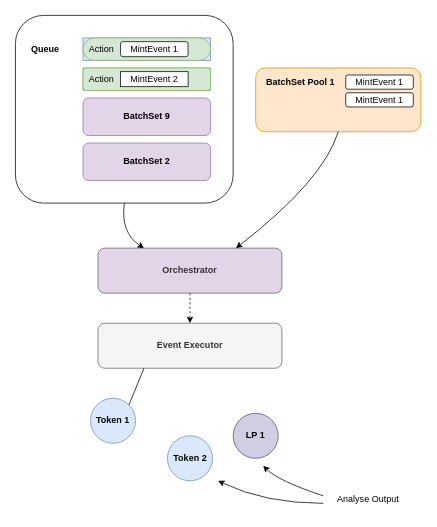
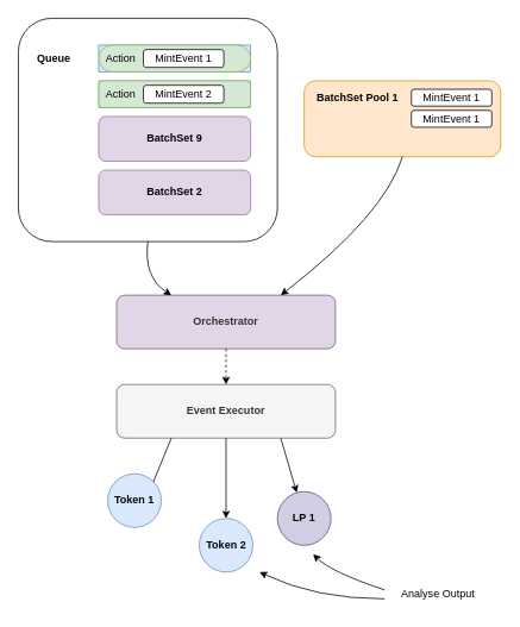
  <mxCell id="0" />
  <mxCell id="1" parent="0" />
  <mxCell id="2" value="" style="rounded=1;whiteSpace=wrap;html=1;" parent="1" vertex="1"><mxGeometry x="20" y="20" width="290" height="250" as="geometry" /></mxCell>
  <mxCell id="3" value="" style="group;fillColor=#dae8fc;strokeColor=#6c8ebf;" parent="1" vertex="1" connectable="0"><mxGeometry x="110" y="50" width="170" height="30" as="geometry" /></mxCell>
  <mxCell id="4" value="&amp;nbsp; Action&amp;nbsp;" style="rounded=1;whiteSpace=wrap;html=1;align=left;fillColor=#d5e8d4;strokeColor=#82b366;arcSize=50;" parent="3" vertex="1"><mxGeometry width="170" height="30" as="geometry" /></mxCell>
  <mxCell id="5" value="MintEvent 1" style="rounded=1;whiteSpace=wrap;html=1;" parent="3" vertex="1"><mxGeometry x="50" y="5" width="90" height="20" as="geometry" /></mxCell>
  <mxCell id="6" value="" style="group;fillColor=#d5e8d4;strokeColor=#82b366;" parent="1" vertex="1" connectable="0"><mxGeometry x="110" y="90" width="170" height="30" as="geometry" /></mxCell>
  <mxCell id="7" value="&amp;nbsp; Action&amp;nbsp;" style="rounded=1;whiteSpace=wrap;html=1;align=left;fillColor=#d5e8d4;strokeColor=#82b366;" parent="6" vertex="1"><mxGeometry width="170" height="30" as="geometry" /></mxCell>
- <mxCell id="8" value="MintEvent 2" style="whiteSpace=wrap;html=1;rounded=0;" parent="6" vertex="1"><mxGeometry x="50" y="5" width="90" height="20" as="geometry" /></mxCell>
+ <mxCell id="8" value="MintEvent 2" style="rounded=1;whiteSpace=wrap;html=1;" parent="6" vertex="1"><mxGeometry x="50" y="5" width="90" height="20" as="geometry" /></mxCell>
  <mxCell id="9" value="&lt;b&gt;Queue&lt;/b&gt;" style="text;html=1;strokeColor=none;fillColor=none;align=center;verticalAlign=middle;whiteSpace=wrap;rounded=0;" parent="1" vertex="1"><mxGeometry x="30" y="50" width="60" height="30" as="geometry" /></mxCell>
  <mxCell id="10" value="" style="rounded=1;whiteSpace=wrap;html=1;fillColor=#e1d5e7;strokeColor=#9673a6;" vertex="1" parent="1"><mxGeometry x="110" y="130" width="170" height="50" as="geometry" /></mxCell>
  <mxCell id="11" value="&lt;b&gt;BatchSet 9&lt;/b&gt;" style="text;html=1;strokeColor=none;fillColor=none;align=center;verticalAlign=middle;whiteSpace=wrap;rounded=0;" vertex="1" parent="1"><mxGeometry x="140" y="140" width="110" height="30" as="geometry" /></mxCell>
  <mxCell id="12" value="" style="rounded=1;whiteSpace=wrap;html=1;fillColor=#e1d5e7;strokeColor=#9673a6;" vertex="1" parent="1"><mxGeometry x="110" y="190" width="170" height="50" as="geometry" /></mxCell>
  <mxCell id="13" value="&lt;b&gt;BatchSet 2&lt;/b&gt;" style="text;html=1;strokeColor=none;fillColor=none;align=center;verticalAlign=middle;whiteSpace=wrap;rounded=0;" vertex="1" parent="1"><mxGeometry x="140" y="200" width="110" height="30" as="geometry" /></mxCell>
  <mxCell id="14" value="" style="group" vertex="1" connectable="0" parent="1"><mxGeometry x="340" y="90" width="220" height="85" as="geometry" /></mxCell>
  <mxCell id="15" value="" style="rounded=1;whiteSpace=wrap;html=1;fillColor=#ffe6cc;strokeColor=#d79b00;" vertex="1" parent="14"><mxGeometry width="220" height="85" as="geometry" /></mxCell>
  <mxCell id="16" value="MintEvent 1" style="rounded=1;whiteSpace=wrap;html=1;" vertex="1" parent="14"><mxGeometry x="120" y="9.444" width="90" height="18.889" as="geometry" /></mxCell>
  <mxCell id="17" value="MintEvent 1" style="rounded=1;whiteSpace=wrap;html=1;" vertex="1" parent="14"><mxGeometry x="120" y="33.056" width="90" height="18.889" as="geometry" /></mxCell>
  <mxCell id="18" value="&lt;b&gt;BatchSet Pool 1&lt;/b&gt;" style="text;html=1;strokeColor=none;fillColor=none;align=center;verticalAlign=middle;whiteSpace=wrap;rounded=0;" vertex="1" parent="14"><mxGeometry x="10" y="4.722" width="100" height="28.333" as="geometry" /></mxCell>
  <mxCell id="19" value="&lt;b&gt;Orchestrator&lt;/b&gt;" style="rounded=1;whiteSpace=wrap;html=1;fillColor=#e1d5e7;strokeColor=#666666;fontColor=#333333;" vertex="1" parent="1"><mxGeometry x="130" y="330" width="245" height="60" as="geometry" /></mxCell>
  <mxCell id="20" value="" style="curved=1;endArrow=classic;html=1;rounded=0;exitX=0.5;exitY=1;exitDx=0;exitDy=0;entryX=0.25;entryY=0;entryDx=0;entryDy=0;" edge="1" parent="1" source="2" target="19"><mxGeometry width="50" height="50" relative="1" as="geometry"><mxPoint x="340" y="320" as="sourcePoint" /><mxPoint x="490" y="380" as="targetPoint" /><Array as="points"><mxPoint x="160" y="310" /></Array></mxGeometry></mxCell>
  <mxCell id="21" value="" style="curved=1;endArrow=classic;html=1;rounded=0;exitX=0.5;exitY=1;exitDx=0;exitDy=0;entryX=0.75;entryY=0;entryDx=0;entryDy=0;" edge="1" parent="1" source="15" target="19"><mxGeometry width="50" height="50" relative="1" as="geometry"><mxPoint x="460" y="200" as="sourcePoint" /><mxPoint x="501.25" y="280" as="targetPoint" /><Array as="points"><mxPoint x="430" y="240" /></Array></mxGeometry></mxCell>
  <mxCell id="22" value="&lt;b&gt;Event Executor&lt;/b&gt;" style="rounded=1;whiteSpace=wrap;html=1;fillColor=#f5f5f5;strokeColor=#666666;fontColor=#333333;" vertex="1" parent="1"><mxGeometry x="130" y="430" width="245" height="60" as="geometry" /></mxCell>
  <mxCell id="23" value="" style="endArrow=classic;html=1;rounded=0;exitX=0.5;exitY=1;exitDx=0;exitDy=0;entryX=0.5;entryY=0;entryDx=0;entryDy=0;dashed=1;" edge="1" parent="1" source="19" target="22"><mxGeometry width="50" height="50" relative="1" as="geometry"><mxPoint x="460" y="440" as="sourcePoint" /><mxPoint x="510" y="390" as="targetPoint" /></mxGeometry></mxCell>
  <mxCell id="24" value="&lt;b&gt;Token 1&lt;/b&gt;" style="ellipse;whiteSpace=wrap;html=1;aspect=fixed;fillColor=#dae8fc;strokeColor=#6c8ebf;" vertex="1" parent="1"><mxGeometry x="120" width="60" height="60" as="geometry" y="530" /></mxCell>
  <mxCell id="25" value="&lt;b&gt;Token 2&lt;/b&gt;" style="ellipse;whiteSpace=wrap;html=1;aspect=fixed;fillColor=#dae8fc;strokeColor=#6c8ebf;" vertex="1" parent="1"><mxGeometry x="222.5" y="580" width="60" height="60" as="geometry" /></mxCell>
  <mxCell id="26" value="&lt;b&gt;LP 1&lt;/b&gt;" style="ellipse;whiteSpace=wrap;html=1;aspect=fixed;fillColor=#d0cee2;strokeColor=#56517e;" vertex="1" parent="1"><mxGeometry x="310" y="550" width="60" height="60" as="geometry" /></mxCell>
  <mxCell id="27" value="" style="endArrow=none;html=1;rounded=0;exitX=0.25;exitY=1;exitDx=0;exitDy=0;entryX=1;entryY=0;entryDx=0;entryDy=0;" edge="1" parent="1" source="22" target="24"><mxGeometry width="50" height="50" relative="1" as="geometry"><mxPoint x="410" y="540" as="sourcePoint" /><mxPoint x="460" y="490" as="targetPoint" /></mxGeometry></mxCell>
+ <mxCell id="28" value="" style="endArrow=classic;html=1;rounded=0;exitX=0.5;exitY=1;exitDx=0;exitDy=0;entryX=0.5;entryY=0;entryDx=0;entryDy=0;" edge="1" parent="1" source="22" target="25"><mxGeometry width="50" height="50" relative="1" as="geometry"><mxPoint x="530" as="sourcePoint" y="530" /><mxPoint x="580" y="480" as="targetPoint" /></mxGeometry></mxCell>
+ <mxCell id="29" value="" style="endArrow=classic;html=1;rounded=0;exitX=0.75;exitY=1;exitDx=0;exitDy=0;" edge="1" parent="1" source="22" target="26"><mxGeometry width="50" height="50" relative="1" as="geometry"><mxPoint x="470" y="540" as="sourcePoint" /><mxPoint x="520" y="490" as="targetPoint" /></mxGeometry></mxCell>
  <mxCell id="30" value="Analyse Output" style="text;html=1;strokeColor=none;fillColor=none;align=center;verticalAlign=middle;whiteSpace=wrap;rounded=0;" vertex="1" parent="1"><mxGeometry x="440" y="650" width="100" height="30" as="geometry" /></mxCell>
  <mxCell id="31" value="" style="curved=1;endArrow=classic;html=1;rounded=0;" edge="1" parent="1"><mxGeometry width="50" height="50" relative="1" as="geometry"><mxPoint x="430" y="660" as="sourcePoint" /><mxPoint x="350" y="620" as="targetPoint" /><Array as="points"><mxPoint x="370" y="640" /></Array></mxGeometry></mxCell>
  <mxCell id="32" value="" style="curved=1;endArrow=classic;html=1;rounded=0;" edge="1" parent="1"><mxGeometry width="50" height="50" relative="1" as="geometry"><mxPoint x="430" y="670" as="sourcePoint" /><mxPoint x="290" y="640" as="targetPoint" /><Array as="points"><mxPoint x="352.5" y="670" /></Array></mxGeometry></mxCell>
